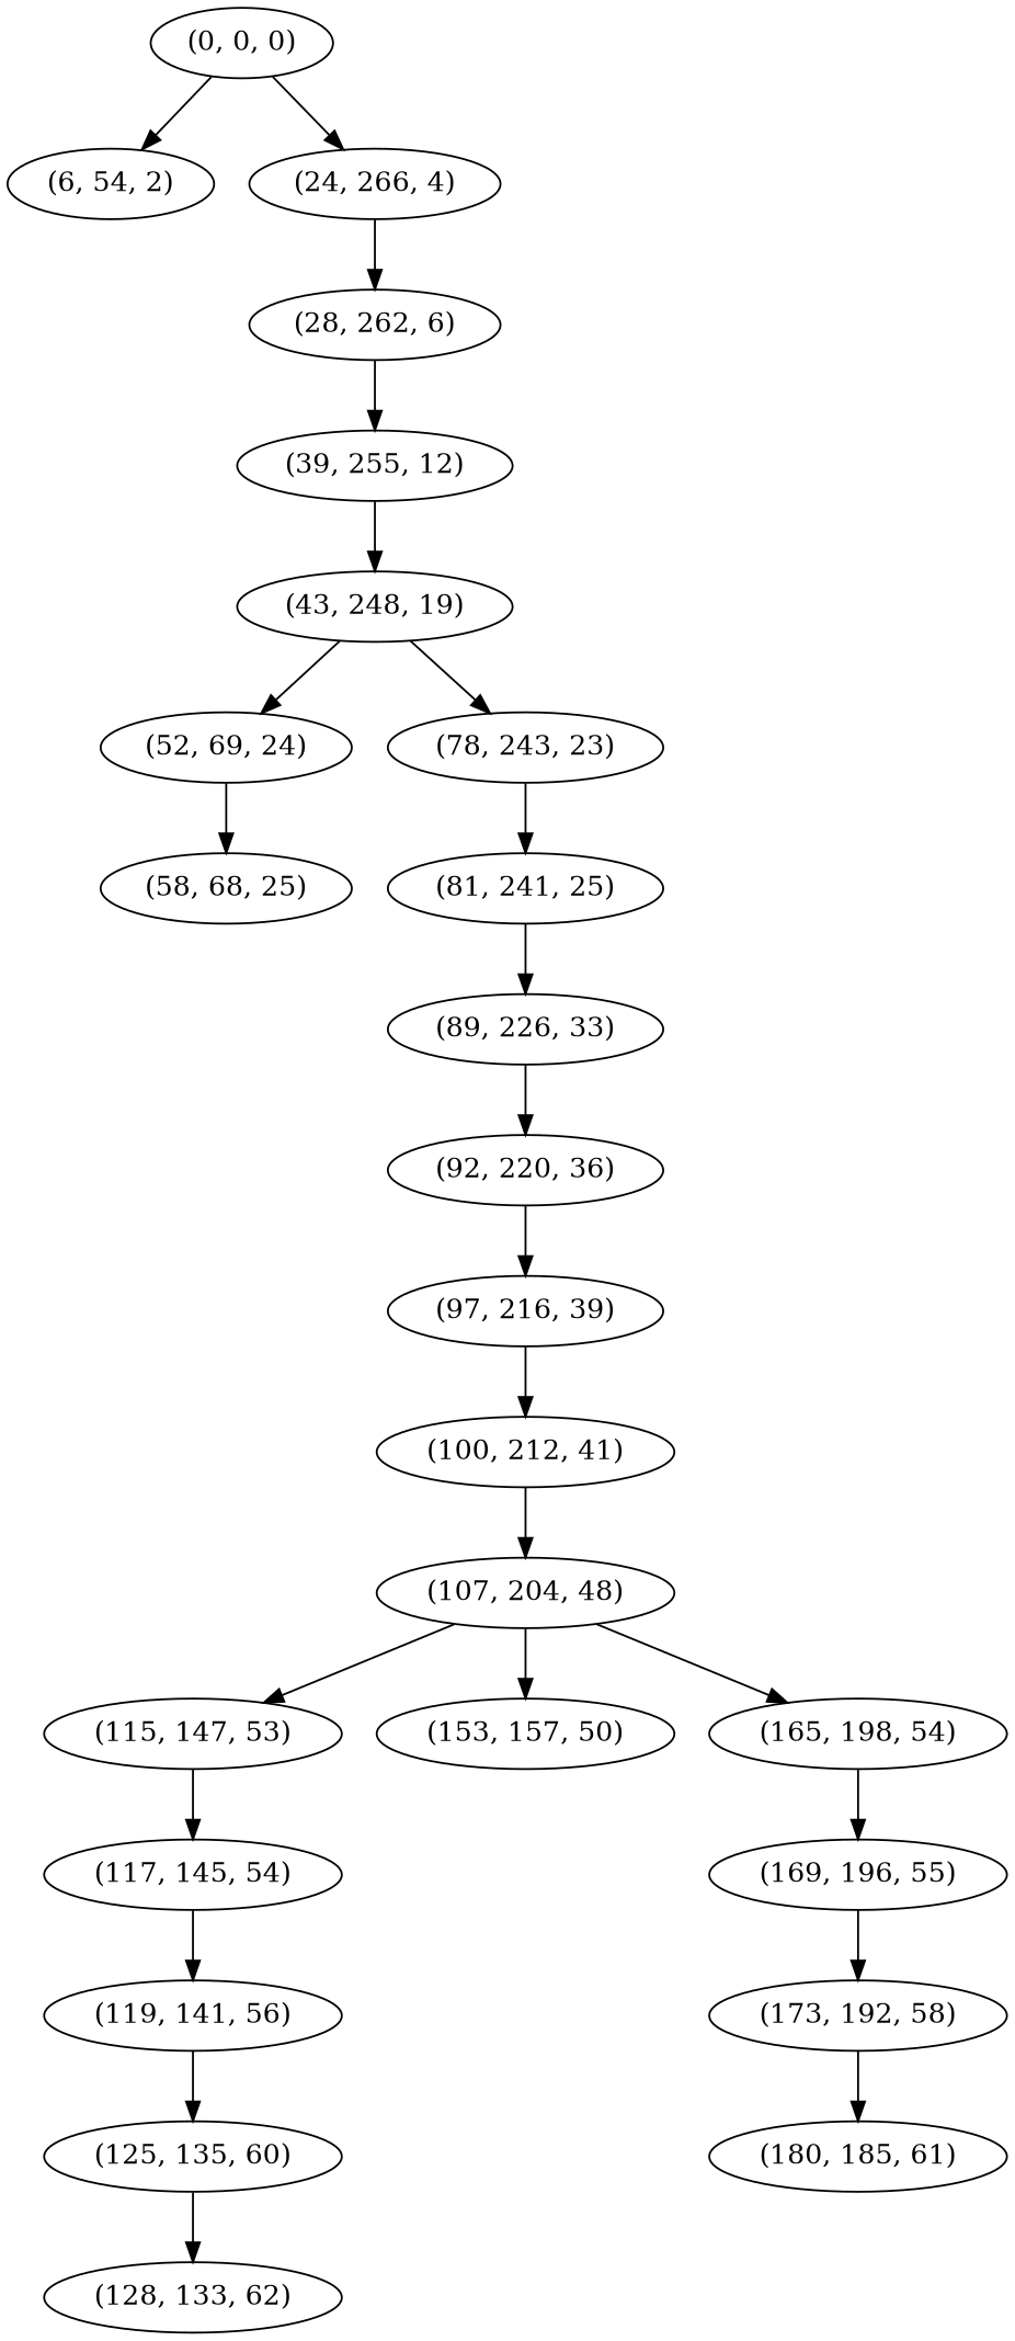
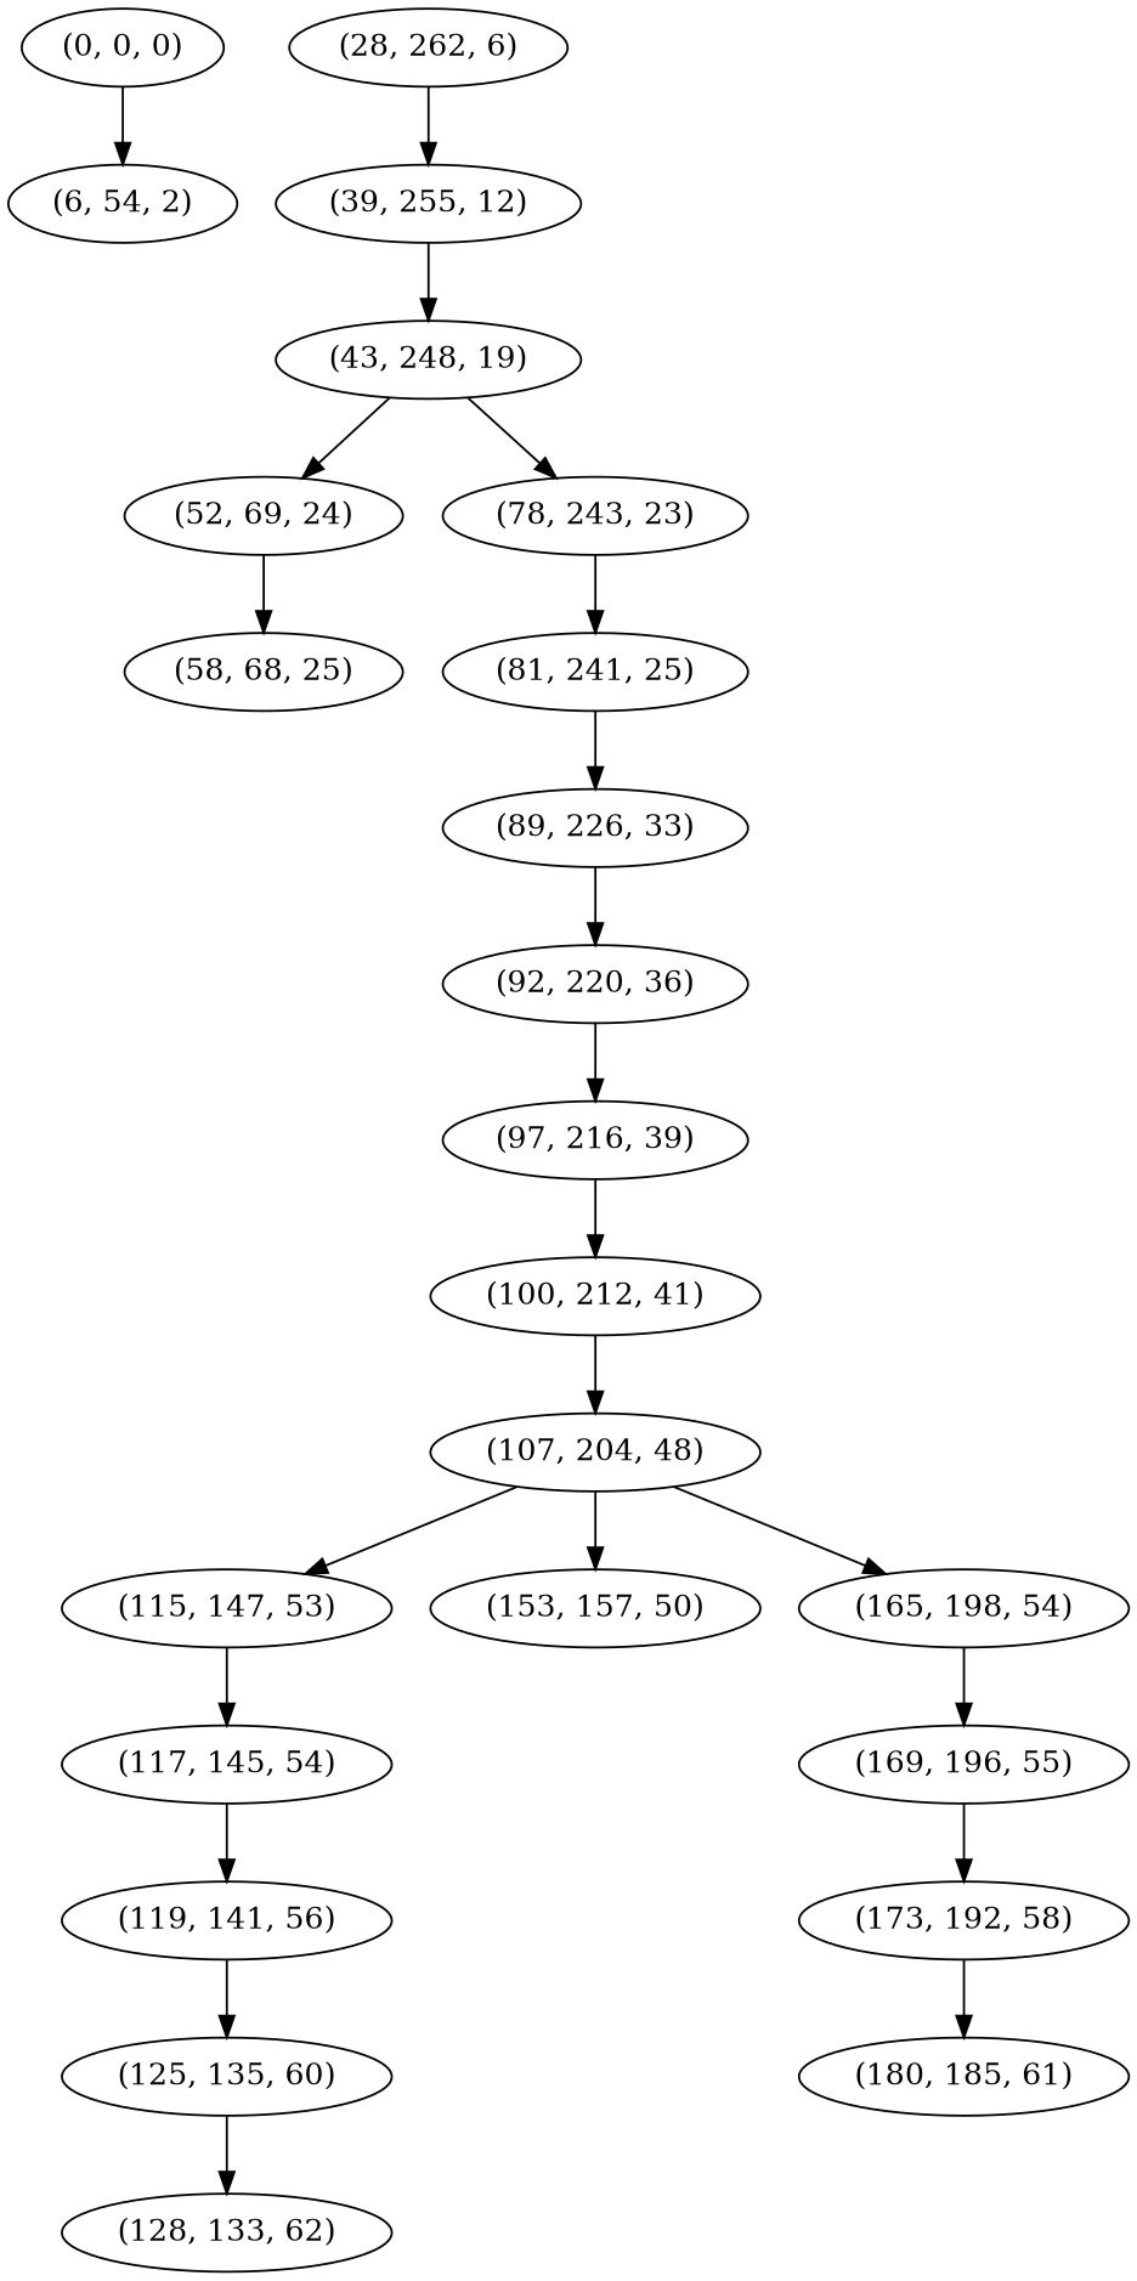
  digraph {
    n1 [label="(6, 54, 2)"]
    "(0, 0, 0)"
-   "(24, 266, 4)"
    "(28, 262, 6)"
    n5 [label="(39, 255, 12)"]
    "(43, 248, 19)"
    "(52, 69, 24)"
    "(78, 243, 23)"
    "(58, 68, 25)"
    "(81, 241, 25)"
    "(89, 226, 33)"
    "(92, 220, 36)"
    "(97, 216, 39)"
    "(100, 212, 41)"
    "(107, 204, 48)"
    "(115, 147, 53)"
    "(153, 157, 50)"
    "(165, 198, 54)"
    "(117, 145, 54)"
    "(169, 196, 55)"
    "(119, 141, 56)"
    "(125, 135, 60)"
    "(128, 133, 62)"
    "(173, 192, 58)"
    "(180, 185, 61)"
    "(0, 0, 0)" -> n1
-   "(0, 0, 0)" -> "(24, 266, 4)"
-   "(24, 266, 4)" -> "(28, 262, 6)"
    "(28, 262, 6)" -> n5
    n5 -> "(43, 248, 19)"
    "(43, 248, 19)" -> "(52, 69, 24)"
    "(43, 248, 19)" -> "(78, 243, 23)"
    "(52, 69, 24)" -> "(58, 68, 25)"
    "(78, 243, 23)" -> "(81, 241, 25)"
    "(81, 241, 25)" -> "(89, 226, 33)"
    "(89, 226, 33)" -> "(92, 220, 36)"
    "(92, 220, 36)" -> "(97, 216, 39)"
    "(97, 216, 39)" -> "(100, 212, 41)"
    "(100, 212, 41)" -> "(107, 204, 48)"
    "(107, 204, 48)" -> "(115, 147, 53)"
    "(107, 204, 48)" -> "(153, 157, 50)"
    "(107, 204, 48)" -> "(165, 198, 54)"
    "(115, 147, 53)" -> "(117, 145, 54)"
    "(165, 198, 54)" -> "(169, 196, 55)"
    "(117, 145, 54)" -> "(119, 141, 56)"
    "(169, 196, 55)" -> "(173, 192, 58)"
    "(119, 141, 56)" -> "(125, 135, 60)"
    "(125, 135, 60)" -> "(128, 133, 62)"
    "(173, 192, 58)" -> "(180, 185, 61)"
  }
